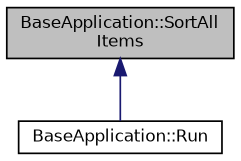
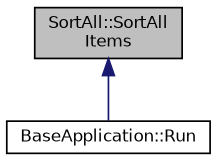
  digraph {
    rankdir=TB
    node [color=black fontname=Helvetica fontsize=10 shape=record style=filled]
-   n1 [fillcolor=grey75 fontcolor=black height=0.2 label="BaseApplication::SortAll\lItems" width=0.4]
+   n1 [fillcolor=grey75 fontcolor=black height=0.2 label="SortAll::SortAll\lItems" width=0.4]
    n2 [fillcolor=white height=0.2 label="BaseApplication::Run" width=0.4]
    n1 -> n2 [color=midnightblue dir=back fontname=Helvetica fontsize=10 labelfontname=Helvetica labelfontsize=10 style=solid]
  }
